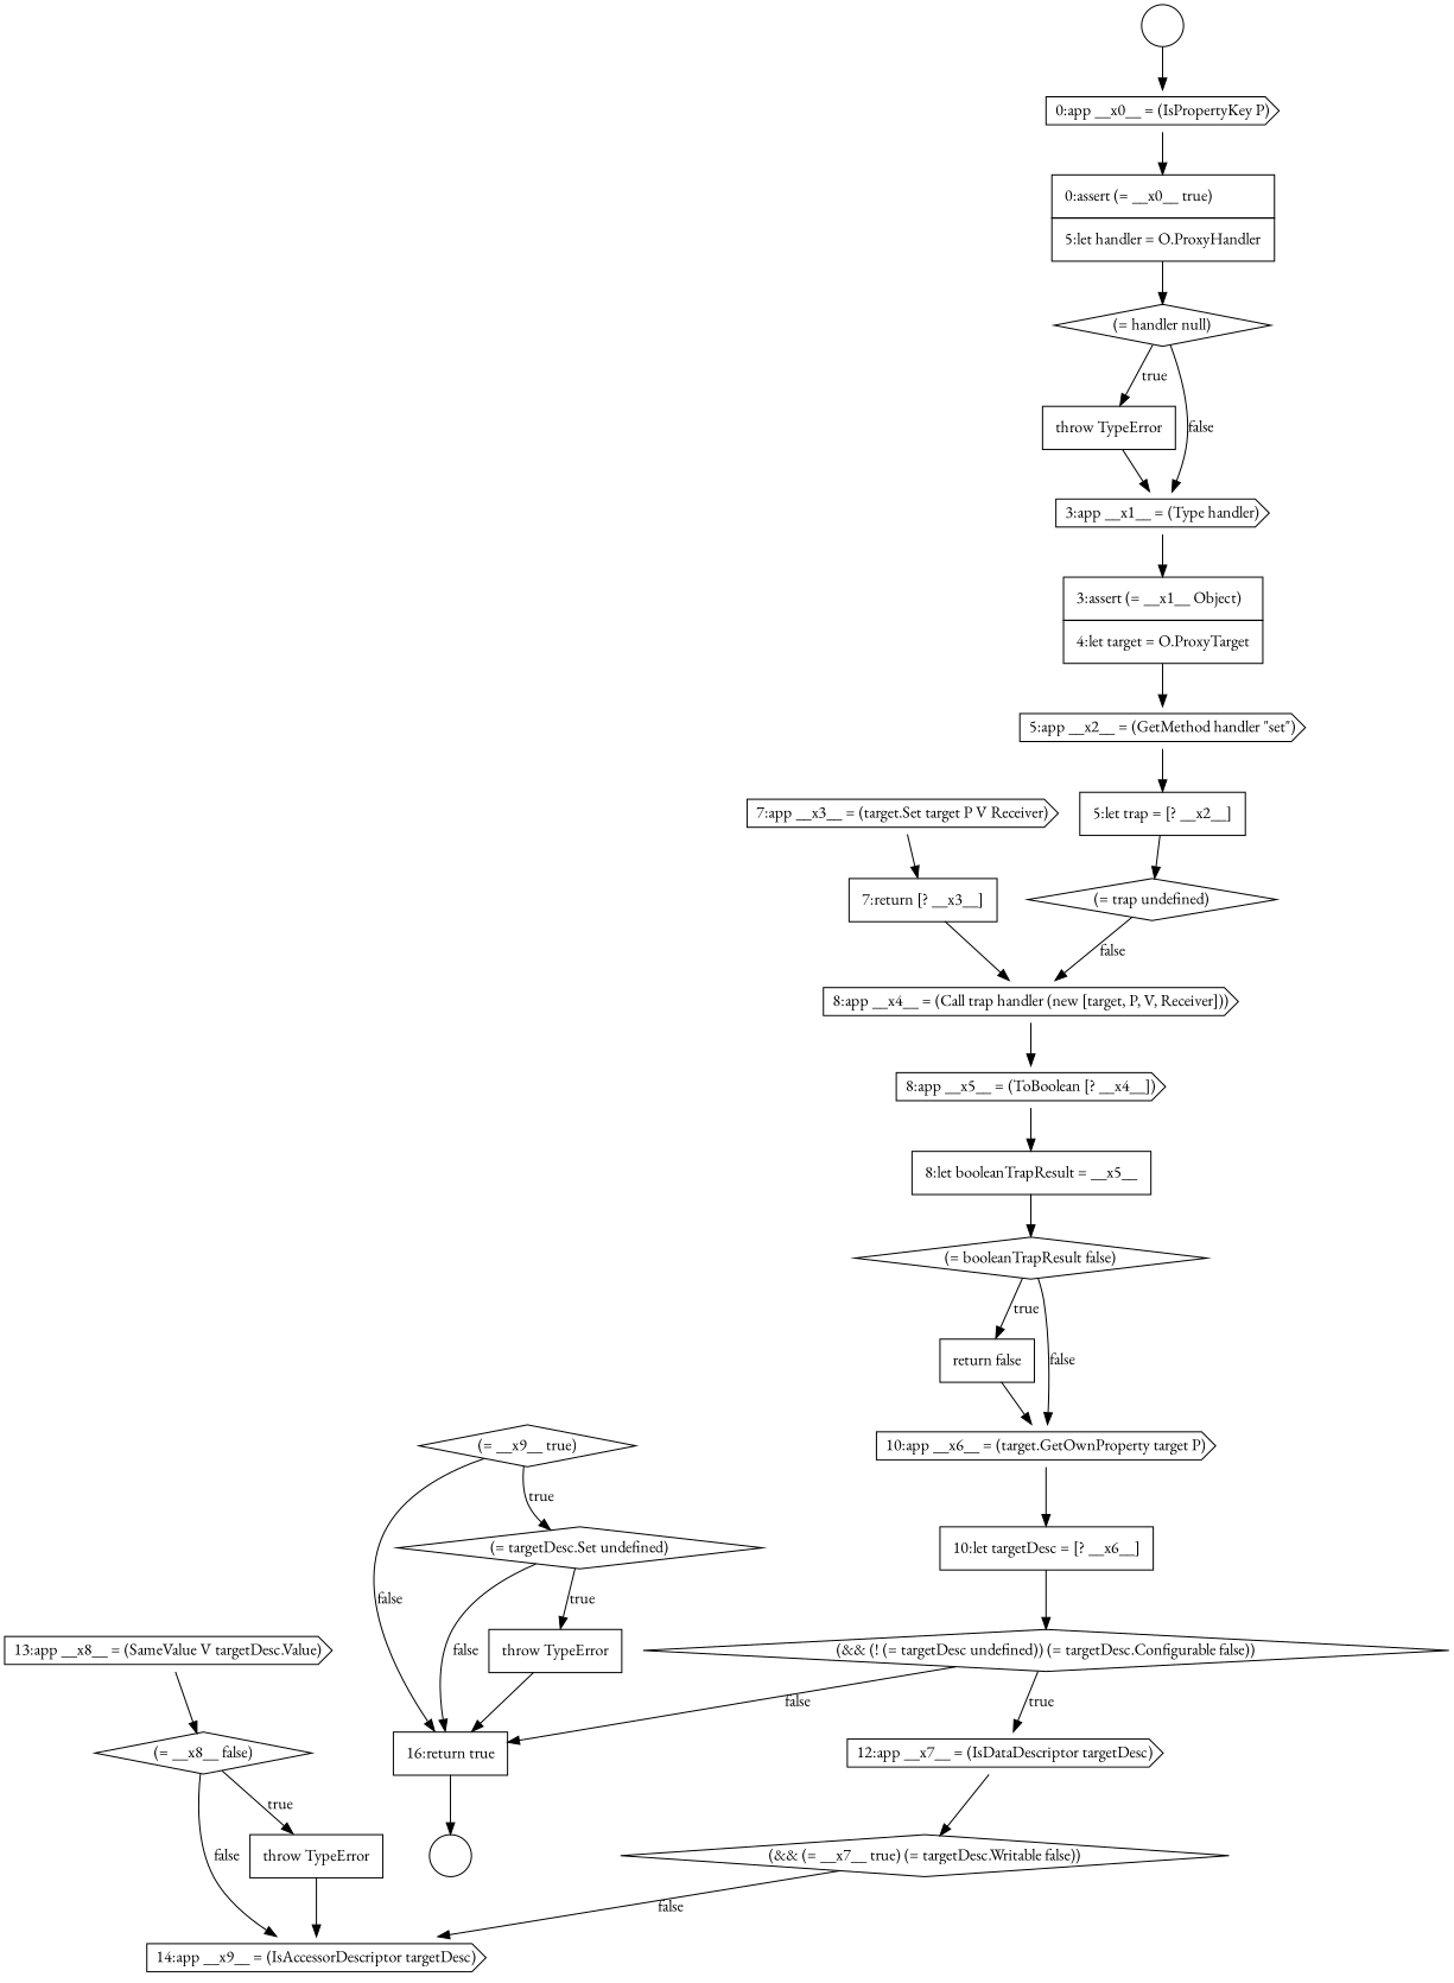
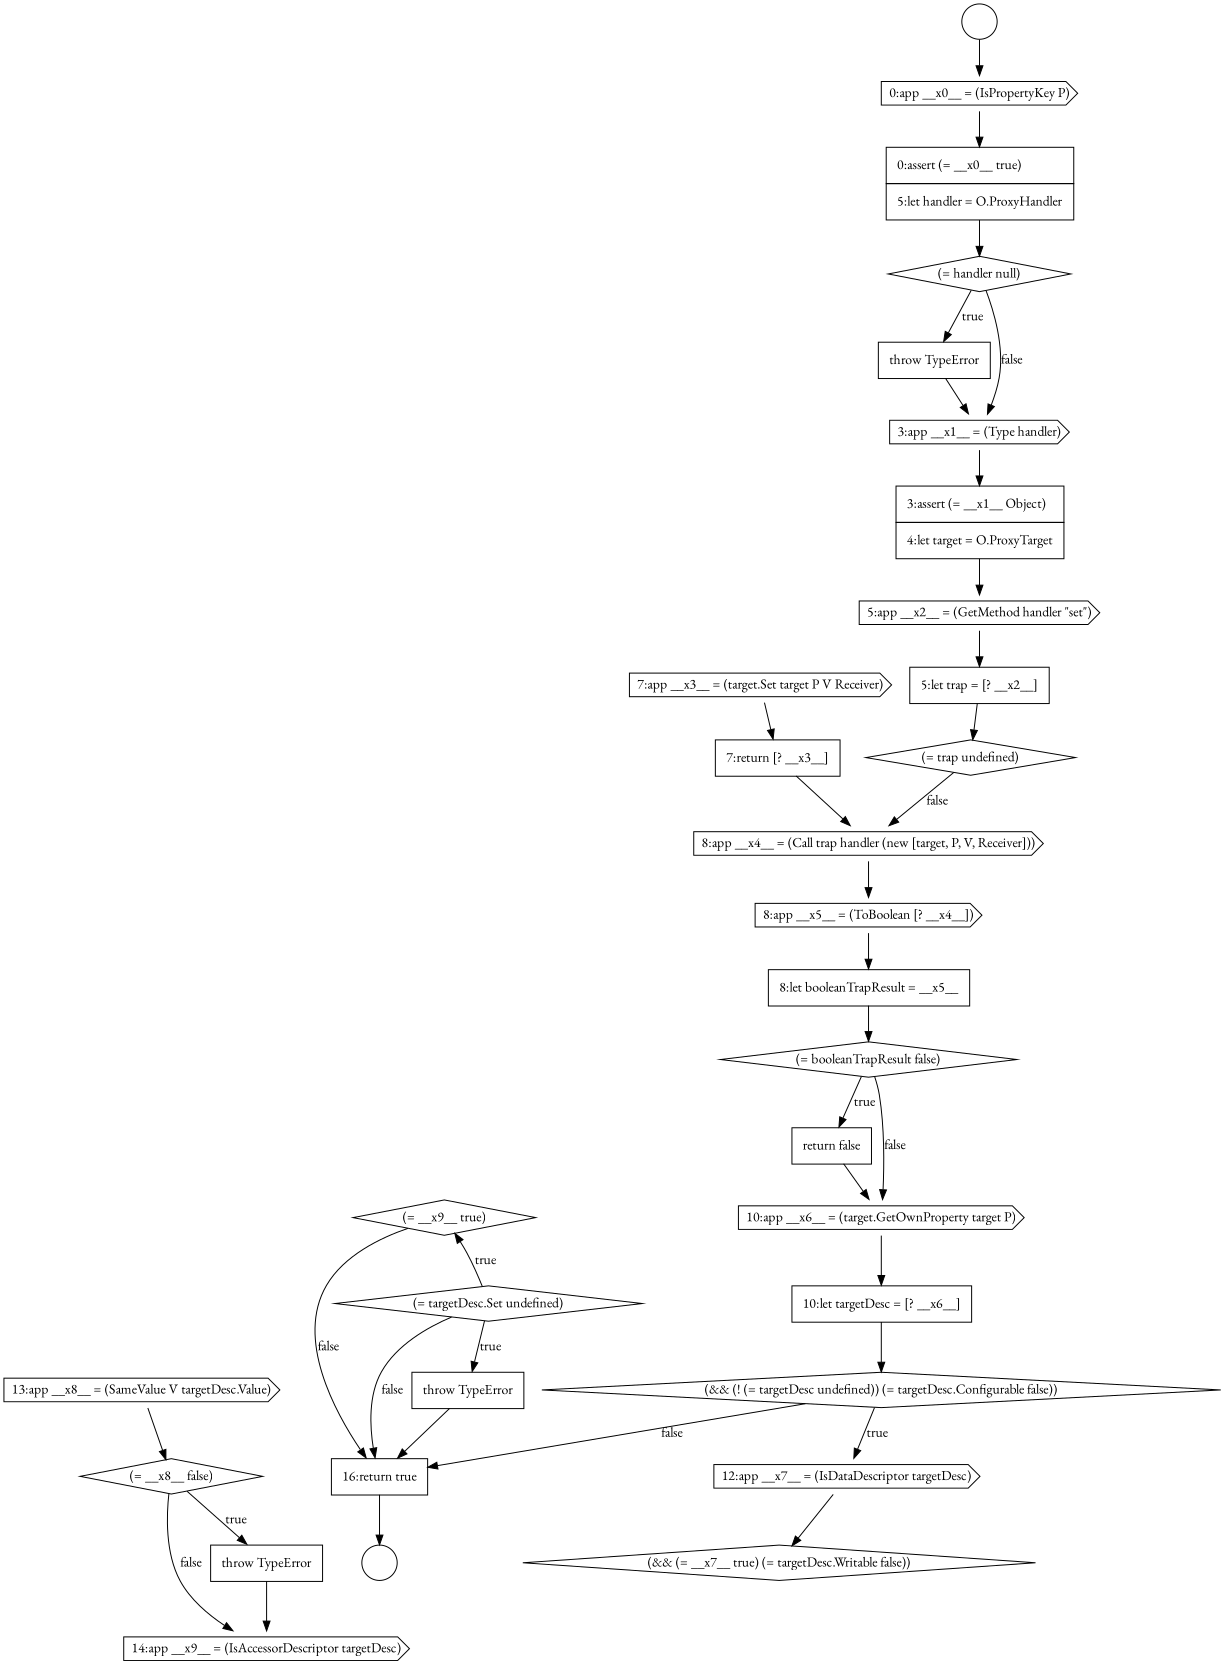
  digraph {
    fontname="EB Garamond"
    node [color=black fillcolor=white fontname="EB Garamond" shape=none style=filled]
    edge [color=black fontname="EB Garamond"]
    n1 [label=<<font color="black">     <table border="0" cellborder="1" cellspacing="0" cellpadding="10">       <tr><td align="left">5:let trap = [? __x2__]</td></tr>     </table>   </font>> margin=0]
    n2 [label=<<font color="black">(= trap undefined)</font>> shape=diamond]
    n3 [label=<<font color="black">8:app __x4__ = (Call trap handler (new [target, P, V, Receiver]))</font>> shape=cds]
    n4 [label=<<font color="black">(= handler null)</font>> shape=diamond]
    n5 [label=<<font color="black">     <table border="0" cellborder="1" cellspacing="0" cellpadding="10">       <tr><td align="left">throw TypeError</td></tr>     </table>   </font>> margin=0]
    n6 [label=<<font color="black">3:app __x1__ = (Type handler)</font>> shape=cds]
    n7 [label=<<font color="black">     <table border="0" cellborder="1" cellspacing="0" cellpadding="10">       <tr><td align="left">3:assert (= __x1__ Object)</td></tr>       <tr><td align="left">4:let target = O.ProxyTarget</td></tr>     </table>   </font>> margin=0]
    n8 [label=" " shape=circle]
    n9 [label=<<font color="black">0:app __x0__ = (IsPropertyKey P)</font>> shape=cds]
    n10 [label=<<font color="black">     <table border="0" cellborder="1" cellspacing="0" cellpadding="10">       <tr><td align="left">0:assert (= __x0__ true)</td></tr>       <tr><td align="left">5:let handler = O.ProxyHandler</td></tr>     </table>   </font>> margin=0]
    n11 [label=<<font color="black">     <table border="0" cellborder="1" cellspacing="0" cellpadding="10">       <tr><td align="left">7:return [? __x3__]</td></tr>     </table>   </font>> margin=0]
    n12 [label=<<font color="black">8:app __x5__ = (ToBoolean [? __x4__])</font>> shape=cds]
    n13 [label=<<font color="black">7:app __x3__ = (target.Set target P V Receiver)</font>> shape=cds]
    n14 [label=" " shape=circle]
    n15 [label=<<font color="black">12:app __x7__ = (IsDataDescriptor targetDesc)</font>> shape=cds]
    n16 [label=<<font color="black">(&amp;&amp; (= __x7__ true) (= targetDesc.Writable false))</font>> shape=diamond]
    n17 [label=<<font color="black">14:app __x9__ = (IsAccessorDescriptor targetDesc)</font>> shape=cds]
    n18 [label=<<font color="black">13:app __x8__ = (SameValue V targetDesc.Value)</font>> shape=cds]
    n19 [label=<<font color="black">(= __x8__ false)</font>> shape=diamond]
    n20 [label=<<font color="black">     <table border="0" cellborder="1" cellspacing="0" cellpadding="10">       <tr><td align="left">return false</td></tr>     </table>   </font>> margin=0]
    n21 [label=<<font color="black">10:app __x6__ = (target.GetOwnProperty target P)</font>> shape=cds]
    n22 [label=<<font color="black">     <table border="0" cellborder="1" cellspacing="0" cellpadding="10">       <tr><td align="left">10:let targetDesc = [? __x6__]</td></tr>     </table>   </font>> margin=0]
    n23 [label=<<font color="black">(= __x9__ true)</font>> shape=diamond]
    n24 [label=<<font color="black">     <table border="0" cellborder="1" cellspacing="0" cellpadding="10">       <tr><td align="left">16:return true</td></tr>     </table>   </font>> margin=0]
    n25 [label=<<font color="black">(= targetDesc.Set undefined)</font>> shape=diamond]
    n26 [label=<<font color="black">5:app __x2__ = (GetMethod handler &quot;set&quot;)</font>> shape=cds]
    n27 [label=<<font color="black">     <table border="0" cellborder="1" cellspacing="0" cellpadding="10">       <tr><td align="left">throw TypeError</td></tr>     </table>   </font>> margin=0]
    n28 [label=<<font color="black">(&amp;&amp; (! (= targetDesc undefined)) (= targetDesc.Configurable false))</font>> shape=diamond]
    n29 [label=<<font color="black">     <table border="0" cellborder="1" cellspacing="0" cellpadding="10">       <tr><td align="left">throw TypeError</td></tr>     </table>   </font>> margin=0]
    n30 [label=<<font color="black">(= booleanTrapResult false)</font>> shape=diamond]
    n31 [label=<<font color="black">     <table border="0" cellborder="1" cellspacing="0" cellpadding="10">       <tr><td align="left">8:let booleanTrapResult = __x5__</td></tr>     </table>   </font>> margin=0]
    n1 -> n2
    n2 -> n3 [label=<<font color="black">false</font>>]
    n3 -> n12
    n4 -> n5 [label=<<font color="black">true</font>>]
    n4 -> n6 [label=<<font color="black">false</font>>]
    n5 -> n6
    n6 -> n7
    n7 -> n26
    n8 -> n9
    n9 -> n10
    n10 -> n4
    n11 -> n3
    n12 -> n31
    n13 -> n11
    n15 -> n16
-   n16 -> n17 [label=<<font color="black">false</font>>]
    n18 -> n19
    n19 -> n17 [label=<<font color="black">false</font>>]
    n19 -> n27 [label=<<font color="black">true</font>>]
    n20 -> n21
    n21 -> n22
    n22 -> n28
    n23 -> n24 [label=<<font color="black">false</font>>]
-   n23 -> n25 [label=<<font color="black">true</font>>]
+   n25 -> n23 [label=<<font color="black">true</font>>]
    n24 -> n14
    n25 -> n24 [label=<<font color="black">false</font>>]
    n25 -> n29 [label=<<font color="black">true</font>>]
    n26 -> n1
    n27 -> n17
    n28 -> n15 [label=<<font color="black">true</font>>]
    n28 -> n24 [label=<<font color="black">false</font>>]
    n29 -> n24
    n30 -> n20 [label=<<font color="black">true</font>>]
    n30 -> n21 [label=<<font color="black">false</font>>]
    n31 -> n30
  }
